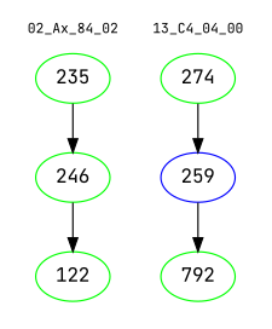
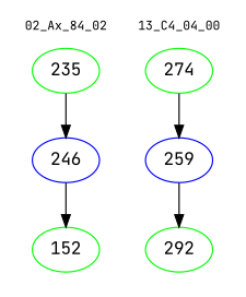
  digraph {
    fontname="JetBrains Mono"
    node [color=green fontname="JetBrains Mono"]
    edge [color=black fontname="JetBrains Mono"]
    n1 [label=235]
-   n2 [label=246]
-   n3 [label=122]
+   n2 [color=blue label=246]
+   n3 [label=152]
    n4 [label=274]
    n5 [color=blue label=259]
-   n6 [label=792]
+   n6 [label=292]
    subgraph cluster_1 {
      color=white
      fontsize=10
      label="02_Ax_84_02"
      n1
      n2
      n3
    }
    subgraph cluster_2 {
      color=white
      fontsize=10
      label="13_C4_04_00"
      n4
      n5
      n6
    }
    n1 -> n2
    n2 -> n3
    n4 -> n5
    n5 -> n6
  }
